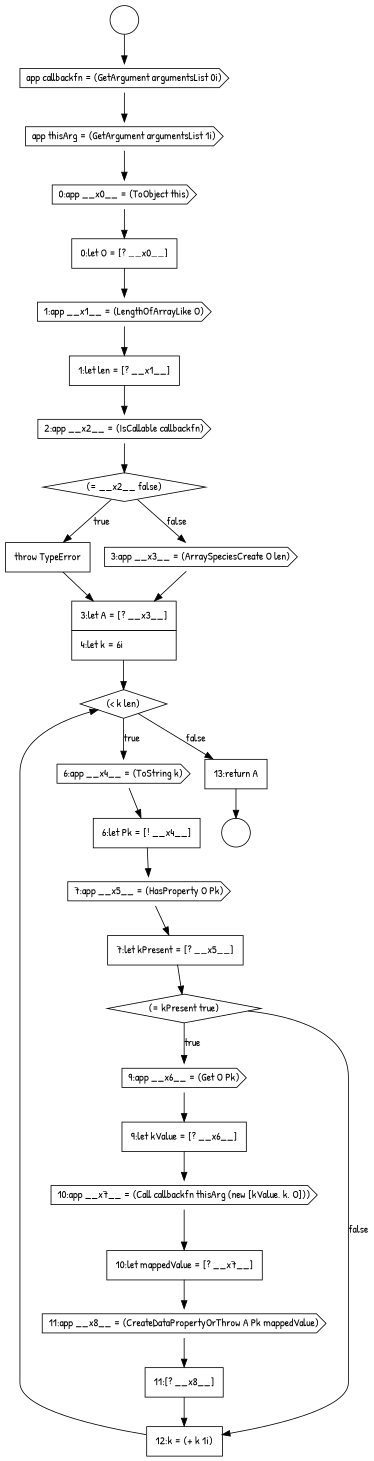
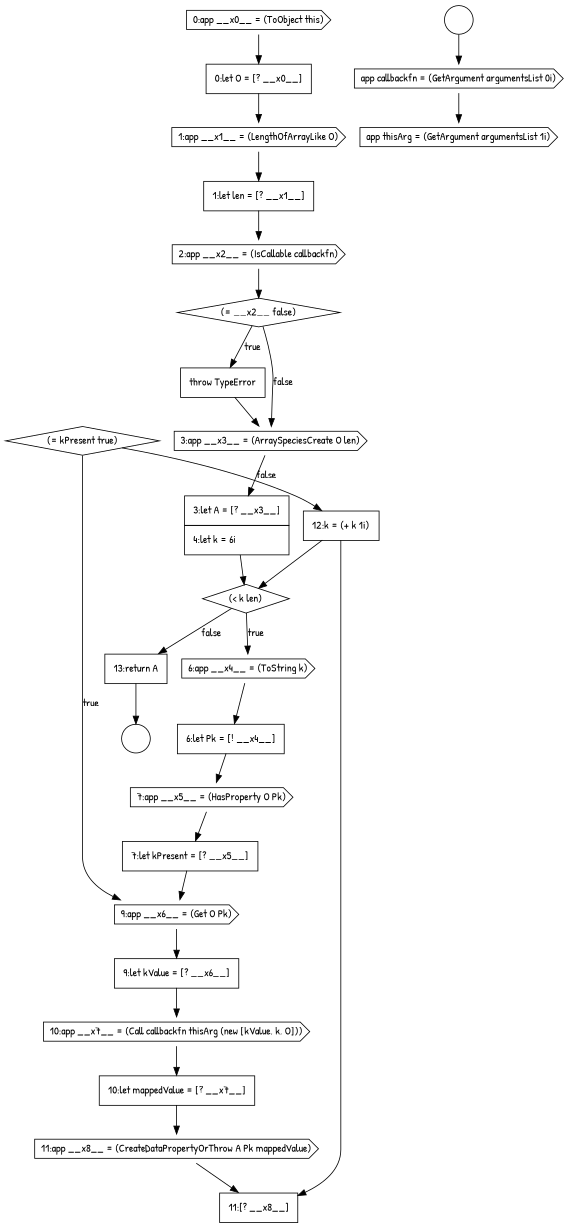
  digraph {
    fontname="Patrick Hand"
    node [color=black fillcolor=white fontname="Patrick Hand" shape=none style=filled]
    edge [color=black fontname="Patrick Hand"]
    n1 [label=<<font color="black">     <table border="0" cellborder="1" cellspacing="0" cellpadding="10">       <tr><td align="left">throw TypeError</td></tr>     </table>   </font>> margin=0]
    n2 [label=<<font color="black">3:app __x3__ = (ArraySpeciesCreate O len)</font>> shape=cds]
    n3 [label=<<font color="black">     <table border="0" cellborder="1" cellspacing="0" cellpadding="10">       <tr><td align="left">3:let A = [? __x3__]</td></tr>       <tr><td align="left">4:let k = 6i</td></tr>     </table>   </font>> margin=0]
    n4 [label=<<font color="black">(= kPresent true)</font>> shape=diamond]
    n5 [label=<<font color="black">9:app __x6__ = (Get O Pk)</font>> shape=cds]
    n6 [label=<<font color="black">     <table border="0" cellborder="1" cellspacing="0" cellpadding="10">       <tr><td align="left">12:k = (+ k 1i)</td></tr>     </table>   </font>> margin=0]
    n7 [label=<<font color="black">     <table border="0" cellborder="1" cellspacing="0" cellpadding="10">       <tr><td align="left">9:let kValue = [? __x6__]</td></tr>     </table>   </font>> margin=0]
    n8 [label=<<font color="black">(&lt; k len)</font>> shape=diamond]
    n9 [label=" " shape=circle]
    n10 [label=<<font color="black">     <table border="0" cellborder="1" cellspacing="0" cellpadding="10">       <tr><td align="left">1:let len = [? __x1__]</td></tr>     </table>   </font>> margin=0]
    n11 [label=<<font color="black">2:app __x2__ = (IsCallable callbackfn)</font>> shape=cds]
    n12 [label=<<font color="black">(= __x2__ false)</font>> shape=diamond]
    n13 [label=<<font color="black">10:app __x7__ = (Call callbackfn thisArg (new [kValue, k, O]))</font>> shape=cds]
    n14 [label=<<font color="black">     <table border="0" cellborder="1" cellspacing="0" cellpadding="10">       <tr><td align="left">10:let mappedValue = [? __x7__]</td></tr>     </table>   </font>> margin=0]
    n15 [label=<<font color="black">     <table border="0" cellborder="1" cellspacing="0" cellpadding="10">       <tr><td align="left">6:let Pk = [! __x4__]</td></tr>     </table>   </font>> margin=0]
    n16 [label=<<font color="black">7:app __x5__ = (HasProperty O Pk)</font>> shape=cds]
    n17 [label=<<font color="black">     <table border="0" cellborder="1" cellspacing="0" cellpadding="10">       <tr><td align="left">7:let kPresent = [? __x5__]</td></tr>     </table>   </font>> margin=0]
    n18 [label=<<font color="black">6:app __x4__ = (ToString k)</font>> shape=cds]
    n19 [label=<<font color="black">     <table border="0" cellborder="1" cellspacing="0" cellpadding="10">       <tr><td align="left">13:return A</td></tr>     </table>   </font>> margin=0]
    n20 [label=<<font color="black">0:app __x0__ = (ToObject this)</font>> shape=cds]
    n21 [label=<<font color="black">     <table border="0" cellborder="1" cellspacing="0" cellpadding="10">       <tr><td align="left">0:let O = [? __x0__]</td></tr>     </table>   </font>> margin=0]
    n22 [label=<<font color="black">1:app __x1__ = (LengthOfArrayLike O)</font>> shape=cds]
    n23 [label=<<font color="black">     <table border="0" cellborder="1" cellspacing="0" cellpadding="10">       <tr><td align="left">11:[? __x8__]</td></tr>     </table>   </font>> margin=0]
    n24 [label=<<font color="black">11:app __x8__ = (CreateDataPropertyOrThrow A Pk mappedValue)</font>> shape=cds]
    n25 [label=<<font color="black">app callbackfn = (GetArgument argumentsList 0i)</font>> shape=cds]
    n26 [label=<<font color="black">app thisArg = (GetArgument argumentsList 1i)</font>> shape=cds]
    n27 [label=" " shape=circle]
-   n1 -> n3
+   n1 -> n2
    n2 -> n3
    n3 -> n8
    n4 -> n5 [label=<<font color="black">true</font>>]
    n4 -> n6 [label=<<font color="black">false</font>>]
    n5 -> n7
    n6 -> n8
    n7 -> n13
    n8 -> n18 [label=<<font color="black">true</font>>]
    n8 -> n19 [label=<<font color="black">false</font>>]
    n10 -> n11
    n11 -> n12
    n12 -> n1 [label=<<font color="black">true</font>>]
    n12 -> n2 [label=<<font color="black">false</font>>]
    n13 -> n14
    n14 -> n24
    n15 -> n16
    n16 -> n17
-   n17 -> n4
+   n17 -> n5
    n18 -> n15
    n19 -> n9
    n20 -> n21
    n21 -> n22
    n22 -> n10
-   n23 -> n6
+   n6 -> n23
    n24 -> n23
    n25 -> n26
-   n26 -> n20
    n27 -> n25
  }
